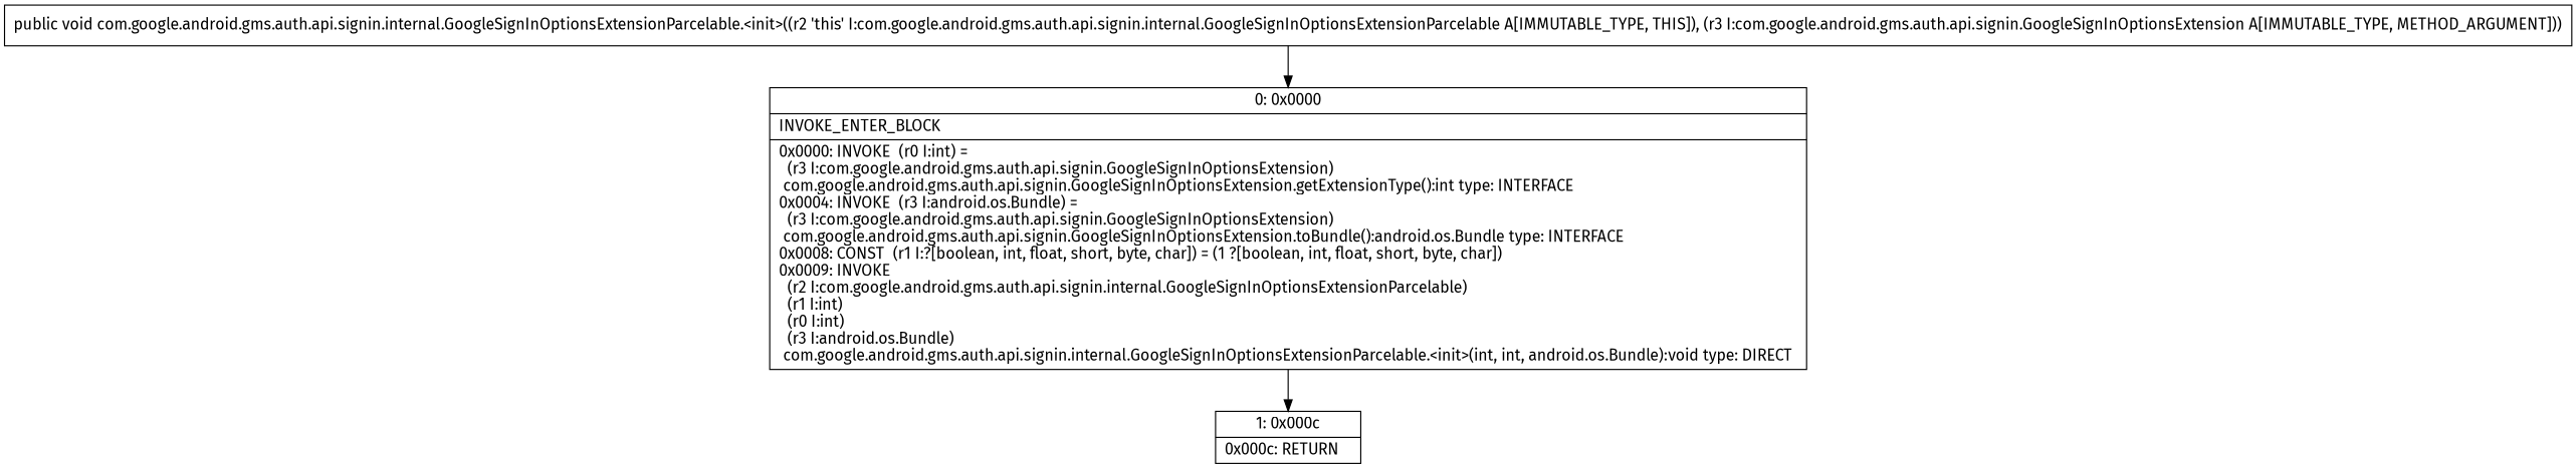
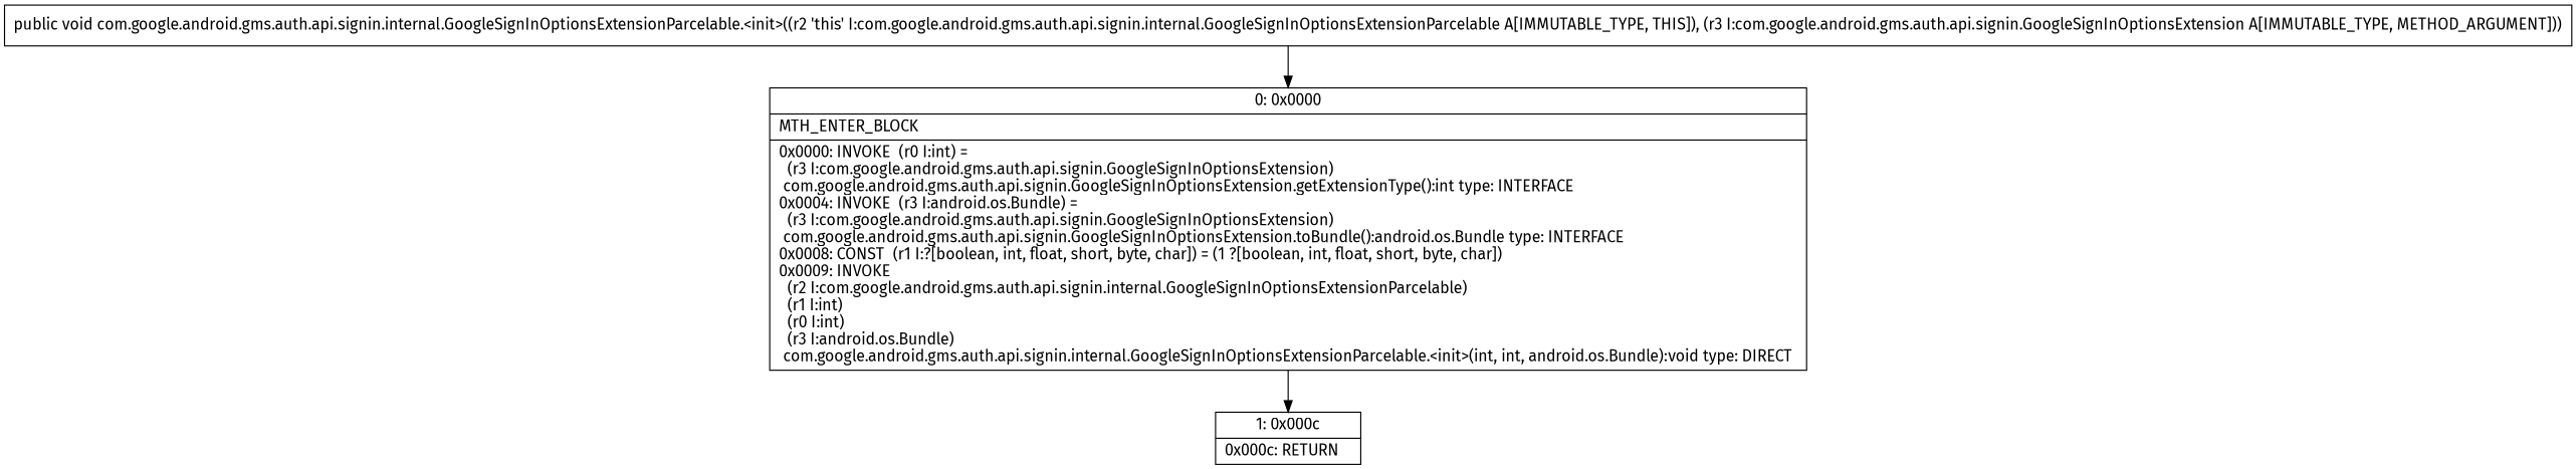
  digraph {
    fontname="Fira Sans"
    node [shape=record fontname="Fira Sans"]
    edge [fontname="Fira Sans"]
-   n1 [label="{0\:\ 0x0000|INVOKE_ENTER_BLOCK\l|0x0000: INVOKE  (r0 I:int) = \l  (r3 I:com.google.android.gms.auth.api.signin.GoogleSignInOptionsExtension)\l com.google.android.gms.auth.api.signin.GoogleSignInOptionsExtension.getExtensionType():int type: INTERFACE \l0x0004: INVOKE  (r3 I:android.os.Bundle) = \l  (r3 I:com.google.android.gms.auth.api.signin.GoogleSignInOptionsExtension)\l com.google.android.gms.auth.api.signin.GoogleSignInOptionsExtension.toBundle():android.os.Bundle type: INTERFACE \l0x0008: CONST  (r1 I:?[boolean, int, float, short, byte, char]) = (1 ?[boolean, int, float, short, byte, char]) \l0x0009: INVOKE  \l  (r2 I:com.google.android.gms.auth.api.signin.internal.GoogleSignInOptionsExtensionParcelable)\l  (r1 I:int)\l  (r0 I:int)\l  (r3 I:android.os.Bundle)\l com.google.android.gms.auth.api.signin.internal.GoogleSignInOptionsExtensionParcelable.\<init\>(int, int, android.os.Bundle):void type: DIRECT \l}"]
+   n1 [label="{0\:\ 0x0000|MTH_ENTER_BLOCK\l|0x0000: INVOKE  (r0 I:int) = \l  (r3 I:com.google.android.gms.auth.api.signin.GoogleSignInOptionsExtension)\l com.google.android.gms.auth.api.signin.GoogleSignInOptionsExtension.getExtensionType():int type: INTERFACE \l0x0004: INVOKE  (r3 I:android.os.Bundle) = \l  (r3 I:com.google.android.gms.auth.api.signin.GoogleSignInOptionsExtension)\l com.google.android.gms.auth.api.signin.GoogleSignInOptionsExtension.toBundle():android.os.Bundle type: INTERFACE \l0x0008: CONST  (r1 I:?[boolean, int, float, short, byte, char]) = (1 ?[boolean, int, float, short, byte, char]) \l0x0009: INVOKE  \l  (r2 I:com.google.android.gms.auth.api.signin.internal.GoogleSignInOptionsExtensionParcelable)\l  (r1 I:int)\l  (r0 I:int)\l  (r3 I:android.os.Bundle)\l com.google.android.gms.auth.api.signin.internal.GoogleSignInOptionsExtensionParcelable.\<init\>(int, int, android.os.Bundle):void type: DIRECT \l}"]
    n2 [label="{1\:\ 0x000c|0x000c: RETURN   \l}"]
    n3 [label="{public void com.google.android.gms.auth.api.signin.internal.GoogleSignInOptionsExtensionParcelable.\<init\>((r2 'this' I:com.google.android.gms.auth.api.signin.internal.GoogleSignInOptionsExtensionParcelable A[IMMUTABLE_TYPE, THIS]), (r3 I:com.google.android.gms.auth.api.signin.GoogleSignInOptionsExtension A[IMMUTABLE_TYPE, METHOD_ARGUMENT])) }"]
    n1 -> n2
    n3 -> n1
  }
